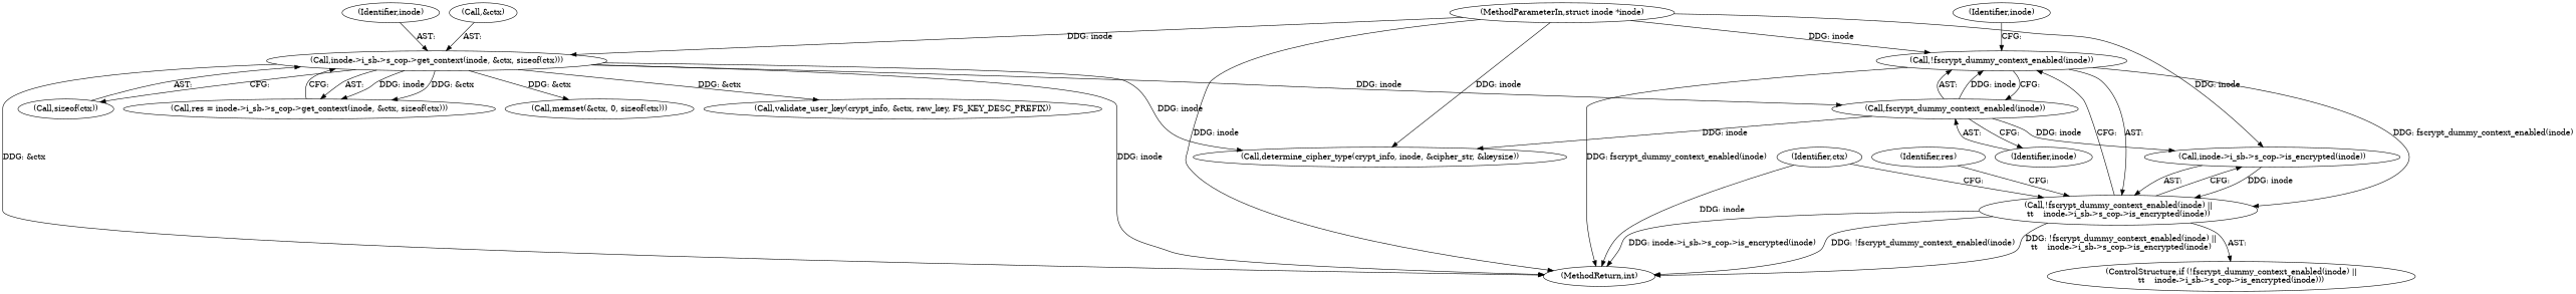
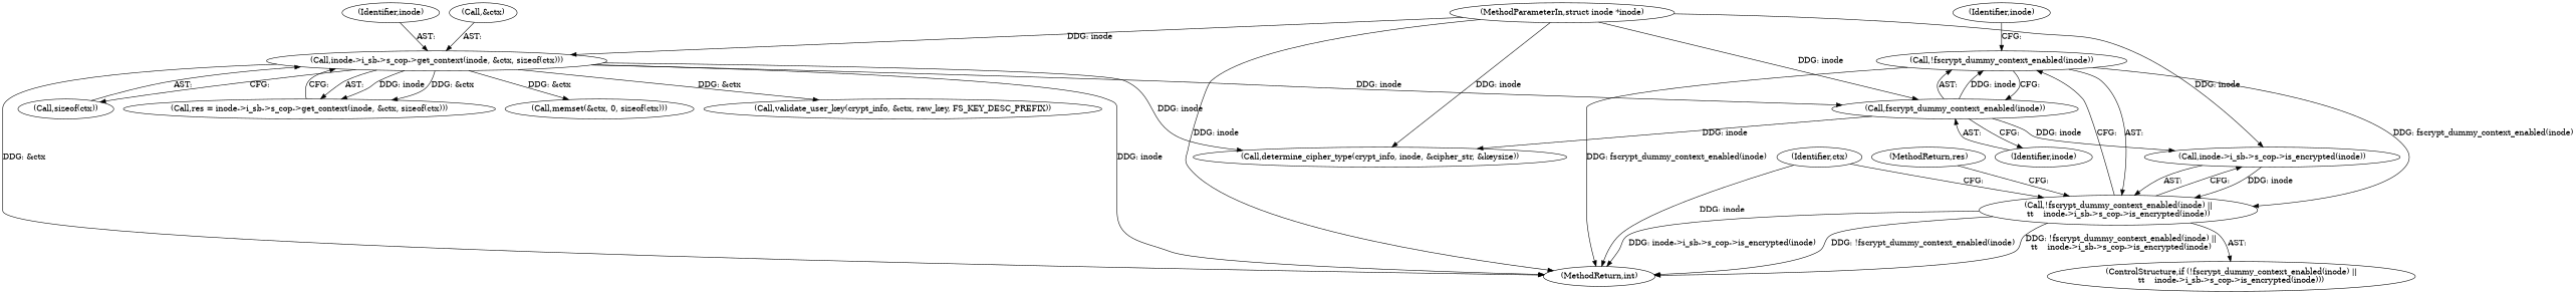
  digraph {
    n1 [label="(Call,!fscrypt_dummy_context_enabled(inode))"]
    n2 [label="(Call,fscrypt_dummy_context_enabled(inode))"]
    n3 [label="(Call,!fscrypt_dummy_context_enabled(inode) ||\n\t\t    inode->i_sb->s_cop->is_encrypted(inode))"]
    n4 [label="(MethodReturn,int)"]
    n5 [label="(Call,determine_cipher_type(crypt_info, inode, &cipher_str, &keysize))"]
    n6 [label="(Identifier,inode)"]
    n7 [label="(Call,inode->i_sb->s_cop->is_encrypted(inode))"]
    n8 [label="(ControlStructure,if (!fscrypt_dummy_context_enabled(inode) ||\n\t\t    inode->i_sb->s_cop->is_encrypted(inode)))"]
    n9 [label="(Call,inode->i_sb->s_cop->get_context(inode, &ctx, sizeof(ctx)))"]
    n10 [label="(Call,sizeof(ctx))"]
    n11 [label="(Call,res = inode->i_sb->s_cop->get_context(inode, &ctx, sizeof(ctx)))"]
    n12 [label="(Call,memset(&ctx, 0, sizeof(ctx)))"]
    n13 [label="(Call,validate_user_key(crypt_info, &ctx, raw_key, FS_KEY_DESC_PREFIX))"]
    n14 [label="(MethodParameterIn,struct inode *inode)"]
    n15 [label="(Identifier,inode)"]
    n16 [label="(Call,&ctx)"]
    n17 [label="(Identifier,ctx)"]
    n18 [label="(Identifier,inode)"]
-   n19 [label="(Identifier,res)"]
+   n19 [label="(MethodReturn,res)"]
    n1 -> n2 [label="CFG: "]
    n1 -> n3 [label="AST: "]
    n1 -> n3 [label="DDG: fscrypt_dummy_context_enabled(inode)"]
    n1 -> n4 [label="DDG: fscrypt_dummy_context_enabled(inode)"]
    n2 -> n1 [label="AST: "]
    n2 -> n1 [label="DDG: inode"]
    n2 -> n5 [label="DDG: inode"]
    n2 -> n6 [label="CFG: "]
    n2 -> n7 [label="DDG: inode"]
    n3 -> n1 [label="CFG: "]
    n3 -> n4 [label="DDG: !fscrypt_dummy_context_enabled(inode)"]
    n3 -> n4 [label="DDG: !fscrypt_dummy_context_enabled(inode) ||\n\t\t    inode->i_sb->s_cop->is_encrypted(inode)"]
    n3 -> n4 [label="DDG: inode->i_sb->s_cop->is_encrypted(inode)"]
    n3 -> n7 [label="CFG: "]
    n3 -> n8 [label="AST: "]
    n6 -> n2 [label="AST: "]
    n7 -> n3 [label="AST: "]
    n7 -> n3 [label="DDG: inode"]
    n9 -> n2 [label="DDG: inode"]
    n9 -> n4 [label="DDG: &ctx"]
    n9 -> n4 [label="DDG: inode"]
    n9 -> n5 [label="DDG: inode"]
    n9 -> n10 [label="CFG: "]
    n9 -> n11 [label="AST: "]
    n9 -> n11 [label="DDG: inode"]
    n9 -> n11 [label="DDG: &ctx"]
    n9 -> n12 [label="DDG: &ctx"]
    n9 -> n13 [label="DDG: &ctx"]
    n10 -> n9 [label="AST: "]
    n11 -> n9 [label="CFG: "]
-   n14 -> n1 [label="DDG: inode"]
+   n14 -> n2 [label="DDG: inode"]
    n14 -> n4 [label="DDG: inode"]
    n14 -> n5 [label="DDG: inode"]
    n14 -> n7 [label="DDG: inode"]
    n14 -> n9 [label="DDG: inode"]
    n15 -> n9 [label="AST: "]
    n16 -> n9 [label="AST: "]
    n17 -> n3 [label="CFG: "]
    n17 -> n4 [label="DDG: inode"]
    n18 -> n1 [label="CFG: "]
    n19 -> n3 [label="CFG: "]
  }
